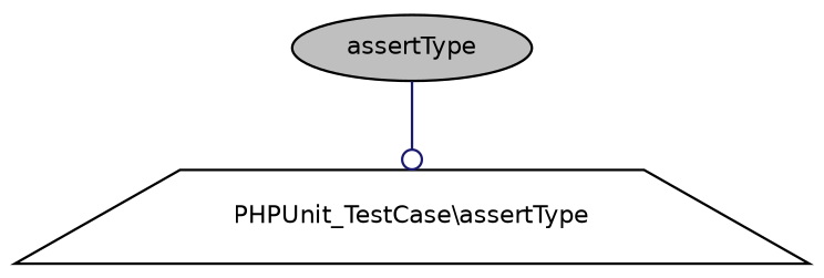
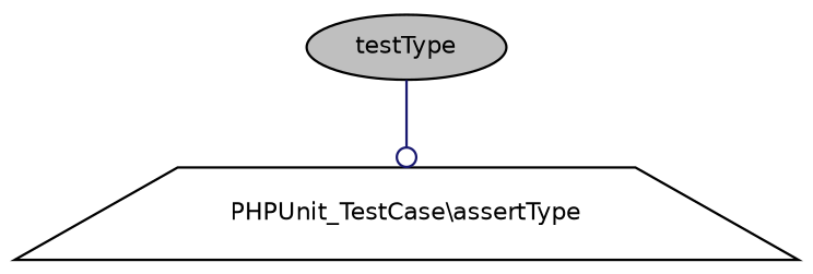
  digraph {
    rankdir=TB
    node [color=black fontname=Helvetica fontsize=10 style=filled]
-   n1 [fillcolor=grey75 fontcolor=black height=0.2 label=assertType shape=ellipse width=0.4]
+   n1 [fillcolor=grey75 fontcolor=black height=0.2 label=testType shape=ellipse width=0.4]
    n2 [fillcolor=white height=0.2 label="PHPUnit_TestCase\\assertType" shape=trapezium width=0.4]
    n1 -> n2 [color=midnightblue fontname=Helvetica fontsize=10 labelfontname=Helvetica labelfontsize=10 style=solid arrowhead=odot]
  }
